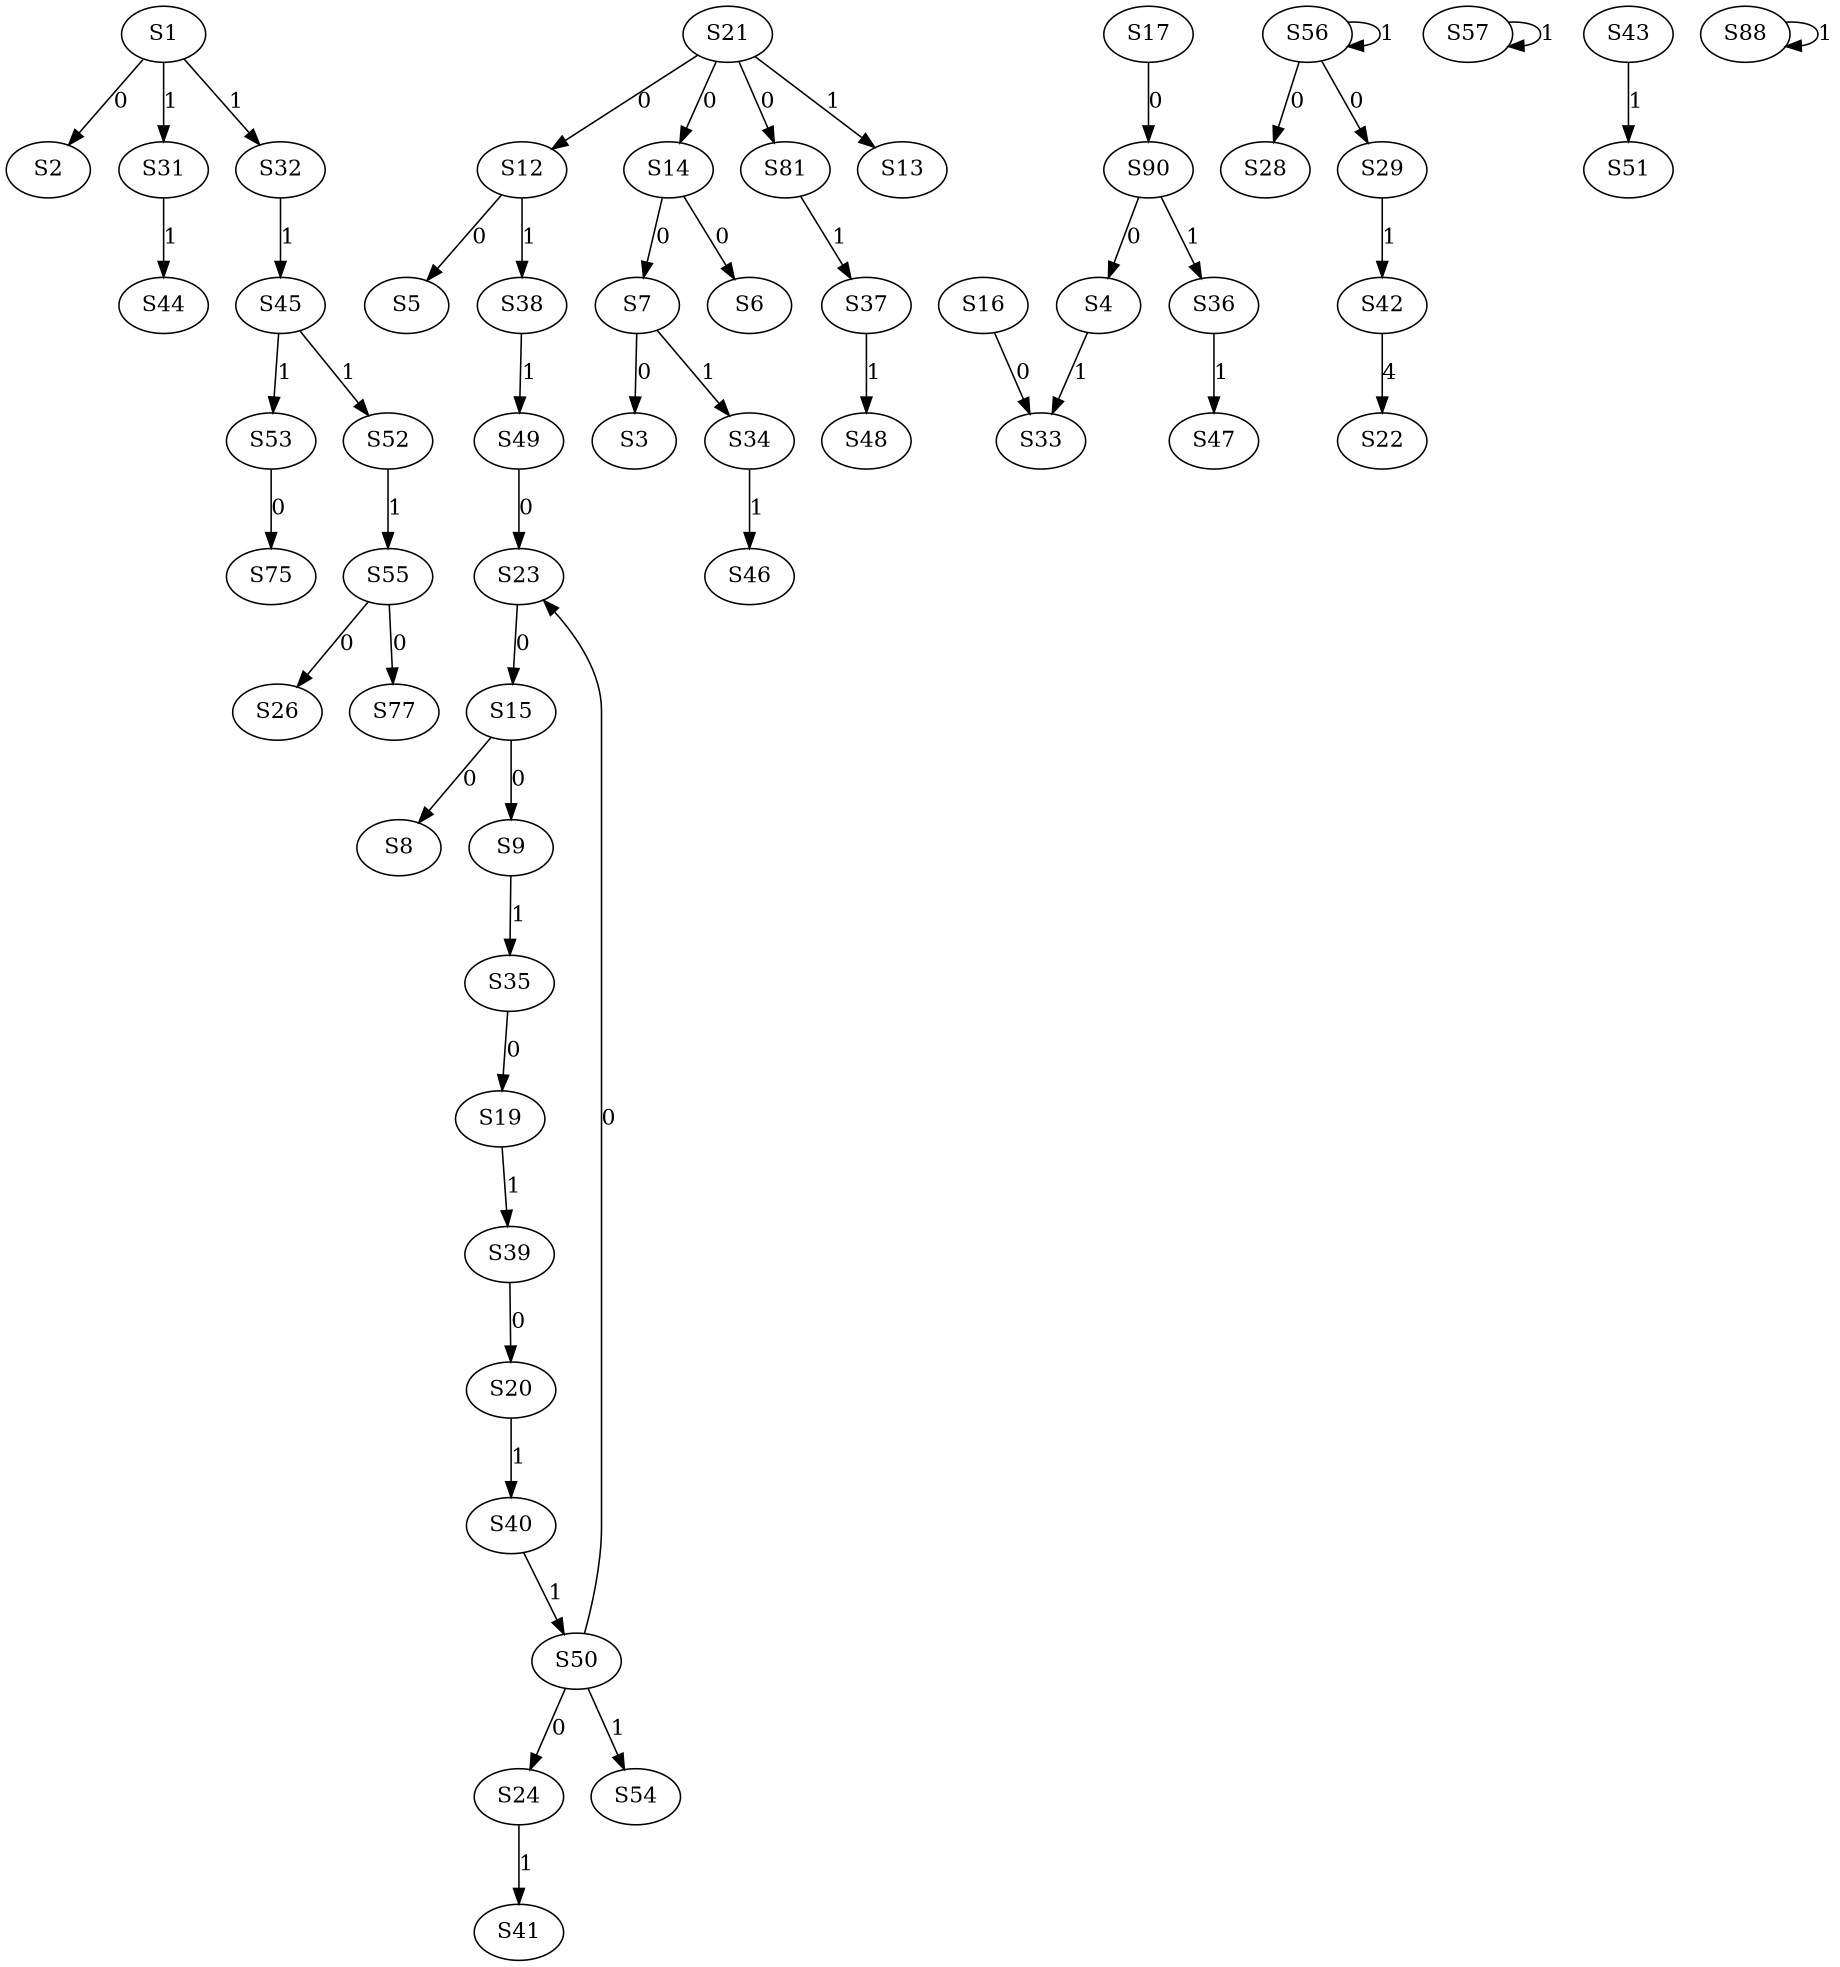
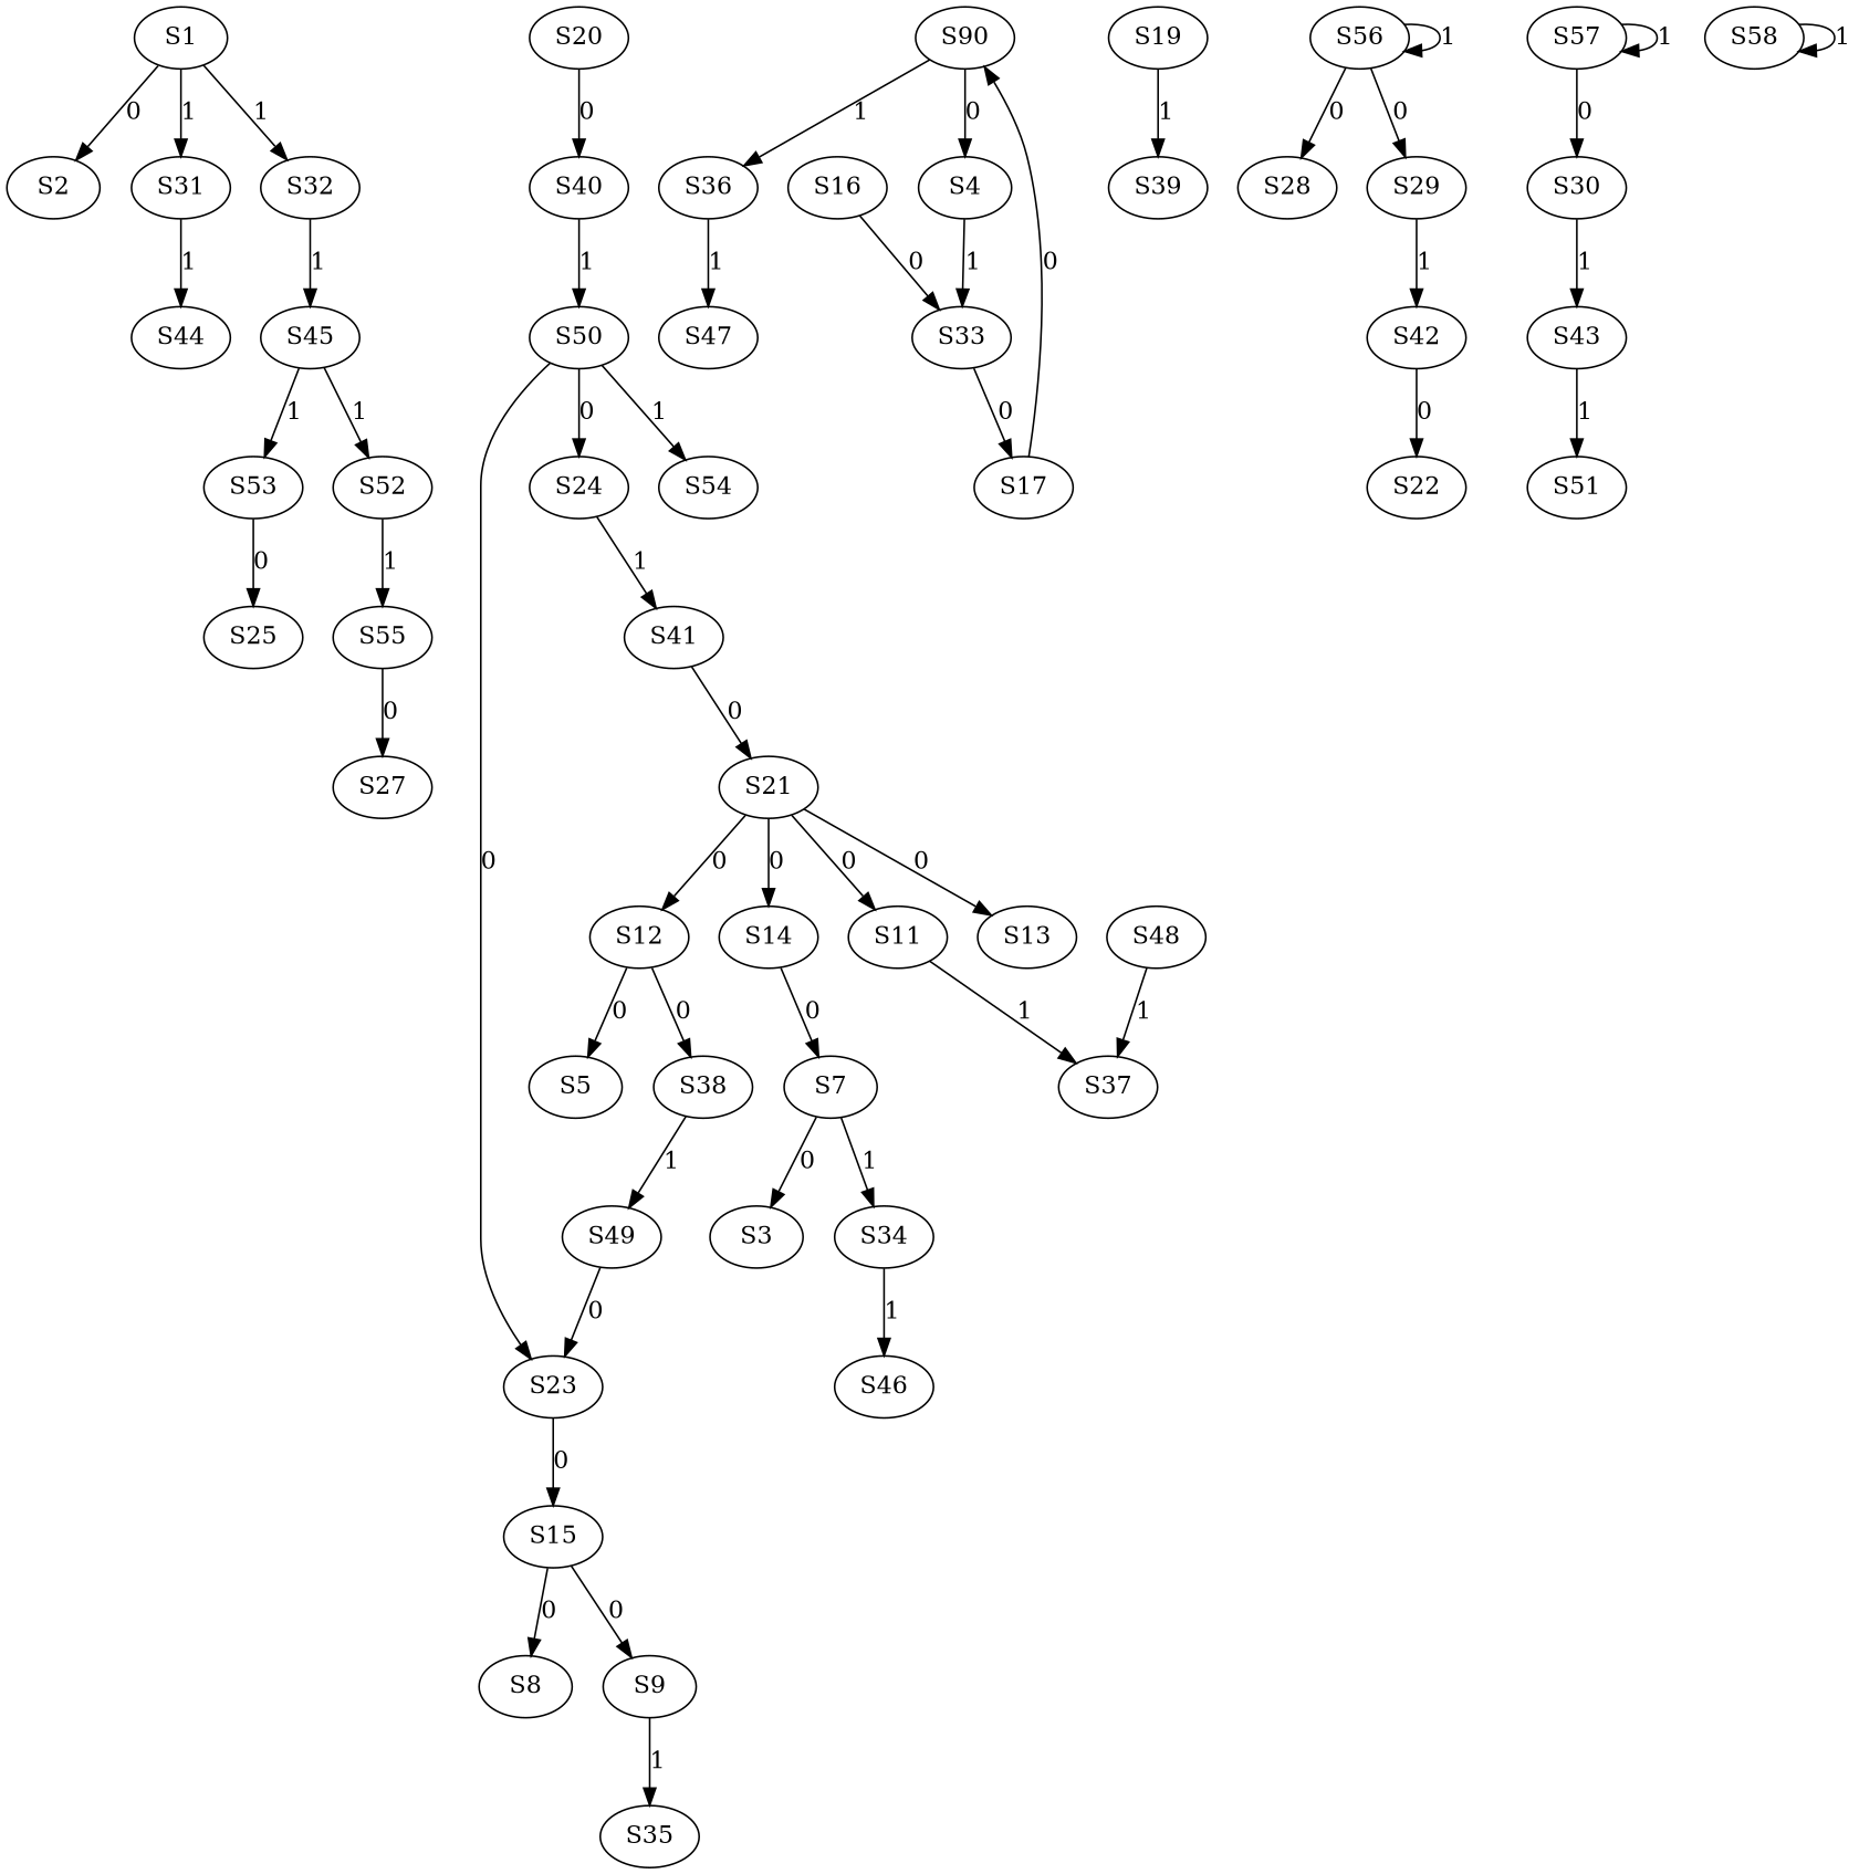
  strict digraph {
    S1
    S2
    S31
    S32
    S44
    S45
    S7
    S3
    S34
    S46
    n11 [label=S90]
    S4
    S36
    S33
    S47
    S17
    S12
    S5
    S38
    S49
    S14
-   S6
    S15
    S8
    S9
    S35
    S19
    S21
-   S11 [label=S81]
+   S11
    S13
    S37
    S48
    S23
    S16
    S39
    S20
    S40
    S50
    S41
    S42
    S22
    S24
    S54
    S53
-   S25 [label=S75]
+   S25
    S55
-   S26
-   S27 [label=S77]
+   S27
    S56
    S28
    S29
    S57
+   S30
    S43
    S51
    S52
-   S58 [label=S88]
+   S58
    S1 -> S2 [label=0]
    S1 -> S31 [label=1]
    S1 -> S32 [label=1]
    S31 -> S44 [label=1]
    S32 -> S45 [label=1]
    S45 -> S53 [label=1]
    S45 -> S52 [label=1]
    S7 -> S3 [label=0]
    S7 -> S34 [label=1]
    S34 -> S46 [label=1]
    n11 -> S4 [label=0]
    n11 -> S36 [label=1]
    S4 -> S33 [label=1]
    S36 -> S47 [label=1]
+   S33 -> S17 [label=0]
    S17 -> n11 [label=0]
    S12 -> S5 [label=0]
-   S12 -> S38 [label=1]
+   S12 -> S38 [label=0]
    S38 -> S49 [label=1]
    S49 -> S23 [label=0]
    S14 -> S7 [label=0]
-   S14 -> S6 [label=0]
    S15 -> S8 [label=0]
    S15 -> S9 [label=0]
    S9 -> S35 [label=1]
-   S35 -> S19 [label=0]
    S19 -> S39 [label=1]
    S21 -> S12 [label=0]
    S21 -> S14 [label=0]
    S21 -> S11 [label=0]
-   S21 -> S13 [label=1]
+   S21 -> S13 [label=0]
    S11 -> S37 [label=1]
-   S37 -> S48 [label=1]
+   S48 -> S37 [label=1]
    S23 -> S15 [label=0]
    S16 -> S33 [label=0]
-   S39 -> S20 [label=0]
-   S20 -> S40 [label=1]
+   S20 -> S40 [label=0]
    S40 -> S50 [label=1]
    S50 -> S23 [label=0]
    S50 -> S24 [label=0]
    S50 -> S54 [label=1]
-   S42 -> S22 [label=4]
+   S41 -> S21 [label=0]
+   S42 -> S22 [label=0]
    S24 -> S41 [label=1]
    S53 -> S25 [label=0]
-   S55 -> S26 [label=0]
    S55 -> S27 [label=0]
    S56 -> S56 [label=1]
    S56 -> S28 [label=0]
    S56 -> S29 [label=0]
    S29 -> S42 [label=1]
    S57 -> S57 [label=1]
+   S57 -> S30 [label=0]
+   S30 -> S43 [label=1]
    S43 -> S51 [label=1]
    S52 -> S55 [label=1]
    S58 -> S58 [label=1]
  }
